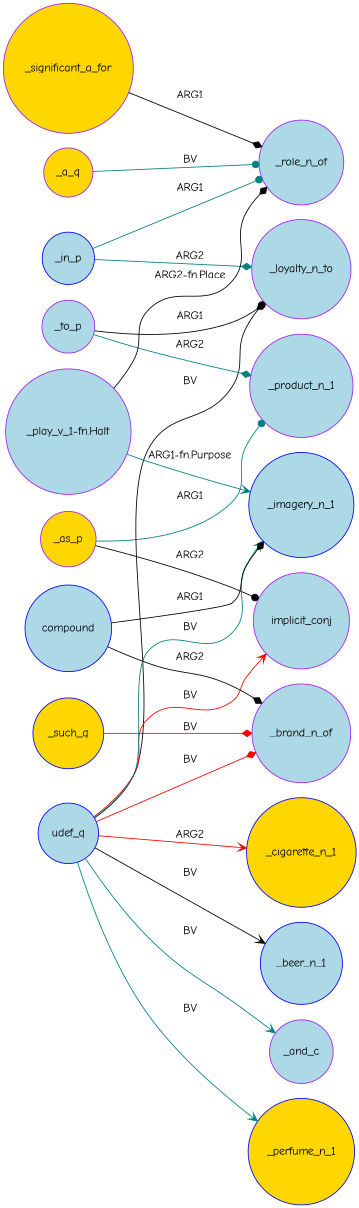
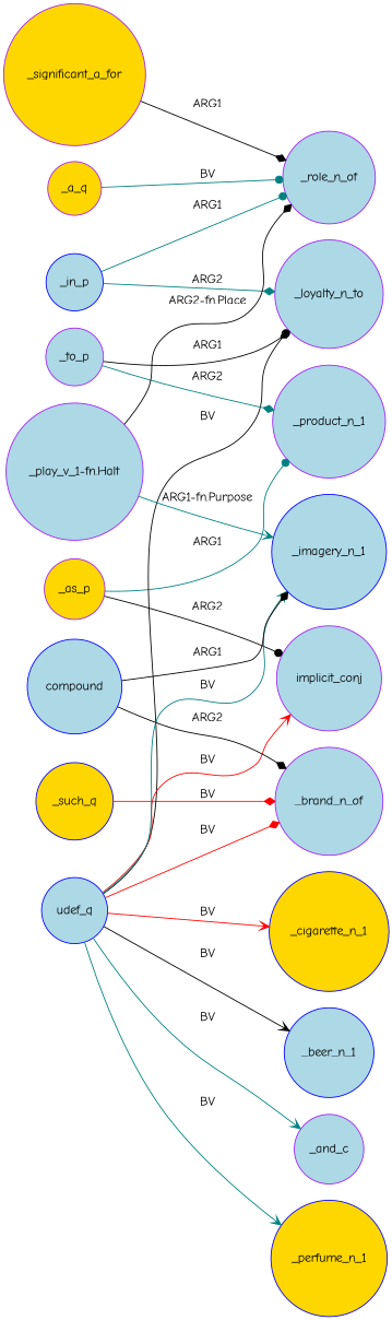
  digraph {
    fontname="Comic Neue"
    rankdir=LR
    node [color=purple fillcolor=lightblue fontname="Comic Neue" shape=circle style=filled]
    edge [arrowhead=diamond color=teal fontname="Comic Neue"]
    _in_p [color=blue]
    _role_n_of
    _loyalty_n_to
    _significant_a_for [fillcolor=gold]
    _such_q [color=blue fillcolor=gold]
    _brand_n_of
    _as_p [fillcolor=gold]
    _product_n_1
    implicit_conj
    udef_q [color=blue]
    _and_c
    _perfume_n_1 [color=blue fillcolor=gold]
    _imagery_n_1 [color=blue]
    _cigarette_n_1 [color=blue fillcolor=gold]
    _beer_n_1 [color=blue]
    _a_q [fillcolor=gold]
    _to_p
    "_play_v_1-fn.Halt"
    compound [color=blue]
    _in_p -> _role_n_of [arrowhead=dot label=ARG1]
    _in_p -> _loyalty_n_to [label=ARG2]
    _significant_a_for -> _role_n_of [color=black label=ARG1]
    _such_q -> _brand_n_of [color=red label=BV]
    _as_p -> _product_n_1 [arrowhead=dot label=ARG1]
    _as_p -> implicit_conj [arrowhead=dot color=black label=ARG2]
    udef_q -> _loyalty_n_to [arrowhead=dot color=black label=BV]
    udef_q -> _brand_n_of [color=red label=BV]
    udef_q -> implicit_conj [arrowhead=vee color=red label=BV]
    udef_q -> _and_c [arrowhead=vee label=BV]
    udef_q -> _perfume_n_1 [arrowhead=vee label=BV]
    udef_q -> _imagery_n_1 [arrowhead=vee label=BV]
-   udef_q -> _cigarette_n_1 [arrowhead=vee color=red label=ARG2]
+   udef_q -> _cigarette_n_1 [arrowhead=vee color=red label=BV]
    udef_q -> _beer_n_1 [arrowhead=vee color=black label=BV]
    _a_q -> _role_n_of [arrowhead=dot label=BV]
    _to_p -> _loyalty_n_to [color=black label=ARG1]
    _to_p -> _product_n_1 [label=ARG2]
    "_play_v_1-fn.Halt" -> _role_n_of [color=black label="ARG2-fn.Place"]
    "_play_v_1-fn.Halt" -> _imagery_n_1 [arrowhead=vee label="ARG1-fn.Purpose"]
    compound -> _brand_n_of [color=black label=ARG2]
    compound -> _imagery_n_1 [color=black label=ARG1]
  }
